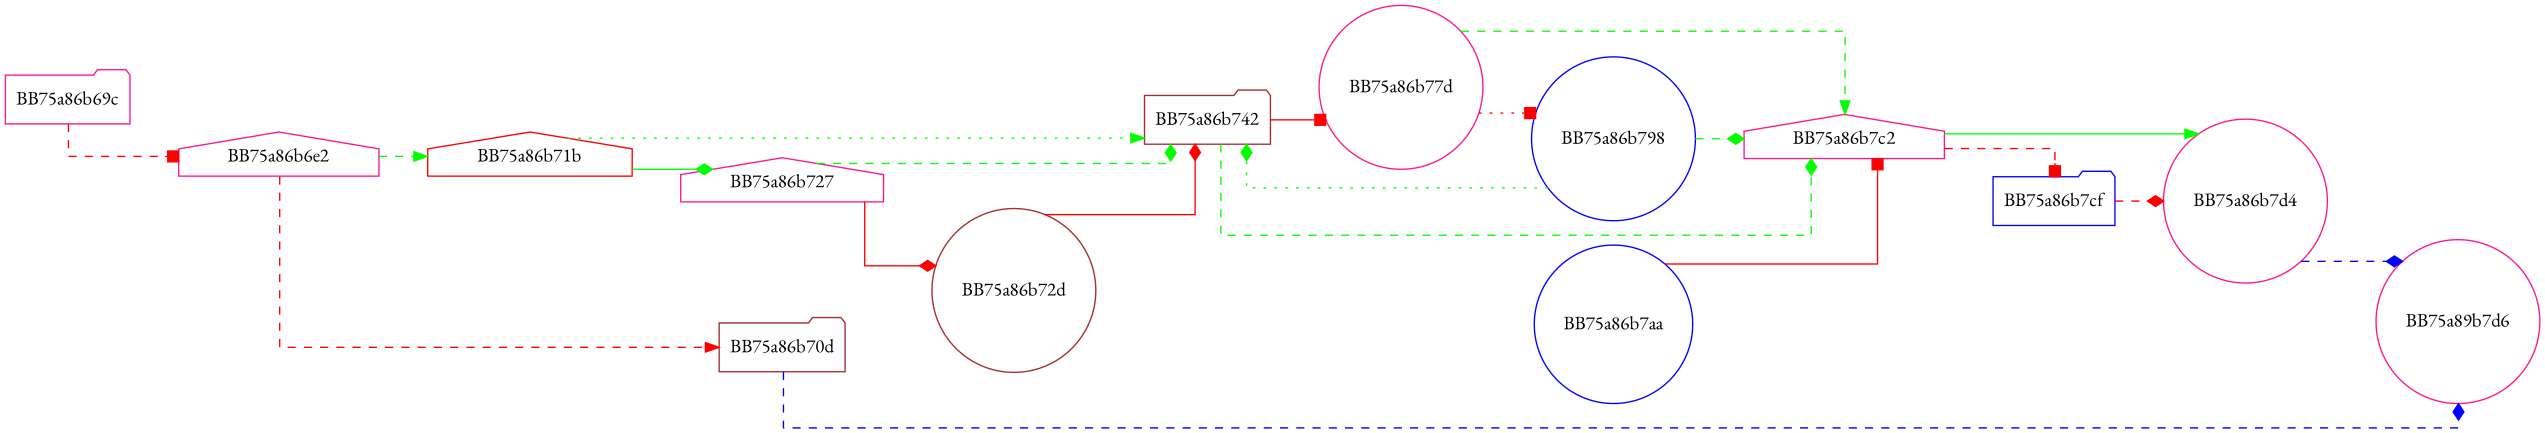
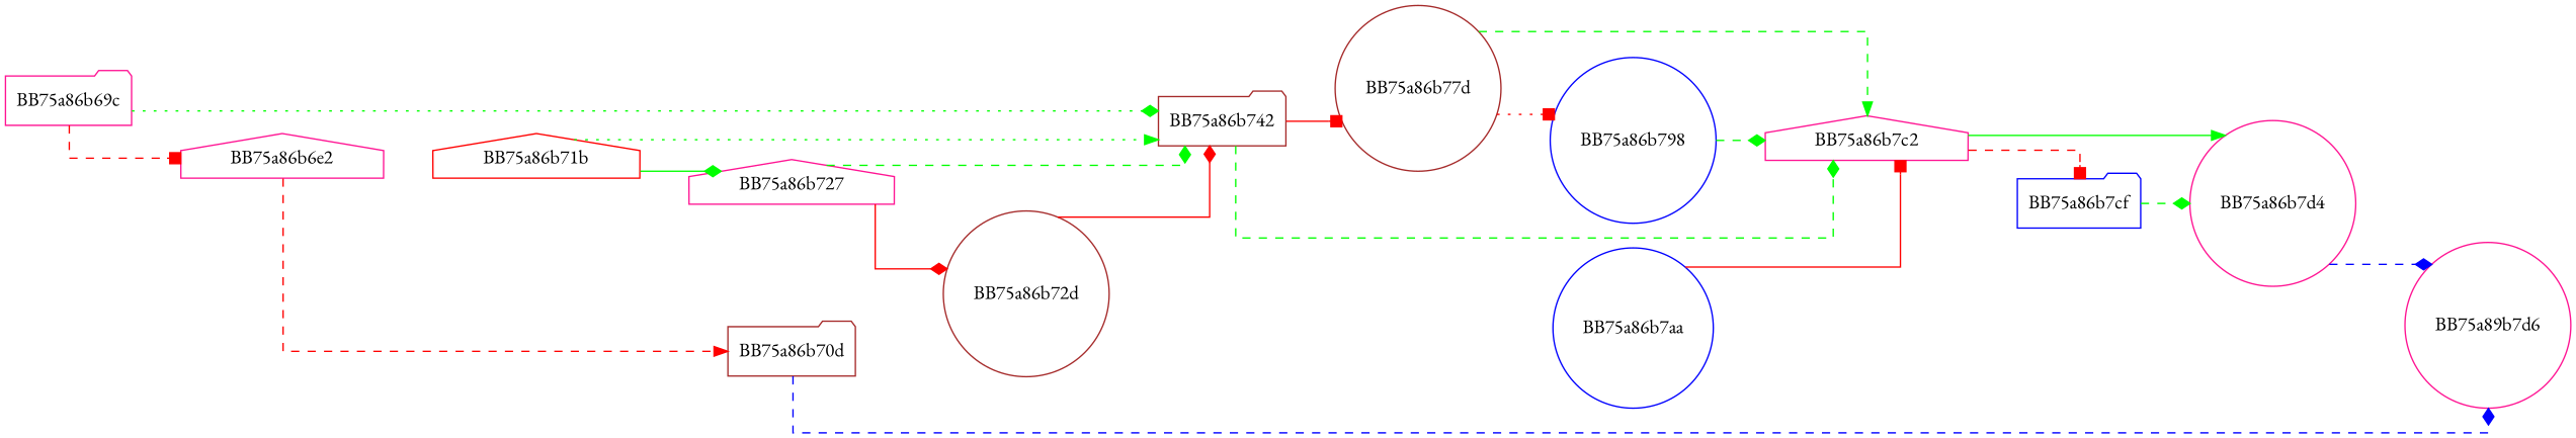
  digraph {
    fontname="EB Garamond"
    rankdir=LR
    splines=ortho
    node [color=deeppink fontname="EB Garamond" shape=circle]
    edge [arrowhead=diamond color=green fontname="EB Garamond" style=dashed]
    BB75a86b69c [shape=folder]
    BB75a86b742 [color=brown shape=folder]
    BB75a86b6e2 [shape=house]
    BB75a86b7c2 [shape=house]
-   BB75a86b77d
+   BB75a86b77d [color=brown]
    BB75a86b71b [color=red shape=house]
    BB75a86b70d [color=brown shape=folder]
    BB75a86b7d4
    BB75a86b7cf [color=blue shape=folder]
    BB75a86b798 [color=blue]
    BB75a86b727 [shape=house]
    n12 [label=BB75a89b7d6]
    BB75a86b72d [color=brown]
    BB75a86b7aa [color=blue]
-   BB75a86b798 -> BB75a86b742 [style=dotted]
+   BB75a86b69c -> BB75a86b742 [style=dotted]
    BB75a86b69c -> BB75a86b6e2 [arrowhead=box color=red]
    BB75a86b742 -> BB75a86b7c2
    BB75a86b742 -> BB75a86b77d [arrowhead=box color=red style=solid]
-   BB75a86b6e2 -> BB75a86b71b [arrowhead=normal]
    BB75a86b6e2 -> BB75a86b70d [arrowhead=normal color=red]
    BB75a86b7c2 -> BB75a86b7d4 [arrowhead=normal style=solid]
    BB75a86b7c2 -> BB75a86b7cf [arrowhead=box color=red]
    BB75a86b77d -> BB75a86b7c2 [arrowhead=normal]
    BB75a86b77d -> BB75a86b798 [arrowhead=box color=red style=dotted]
    BB75a86b71b -> BB75a86b742 [arrowhead=normal style=dotted]
    BB75a86b71b -> BB75a86b727 [style=solid]
    BB75a86b70d -> n12 [color=blue]
    BB75a86b7d4 -> n12 [color=blue]
-   BB75a86b7cf -> BB75a86b7d4 [color=red]
+   BB75a86b7cf -> BB75a86b7d4
    BB75a86b798 -> BB75a86b7c2
    BB75a86b727 -> BB75a86b742
    BB75a86b727 -> BB75a86b72d [color=red style=solid]
    BB75a86b72d -> BB75a86b742 [color=red style=solid]
    BB75a86b7aa -> BB75a86b7c2 [arrowhead=box color=red style=solid]
  }
